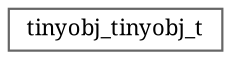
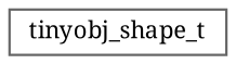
  digraph {
    rankdir=LR
    fontname="Noto Serif"
-   n1 [color=grey40 fillcolor=white fontname="Noto Serif" fontsize=10 height=0.2 label=tinyobj_tinyobj_t shape=box style=filled width=0.4]
+   n1 [color=grey40 fillcolor=white fontname="Noto Serif" fontsize=10 height=0.2 label=tinyobj_shape_t shape=box style=filled width=0.4]
  }
